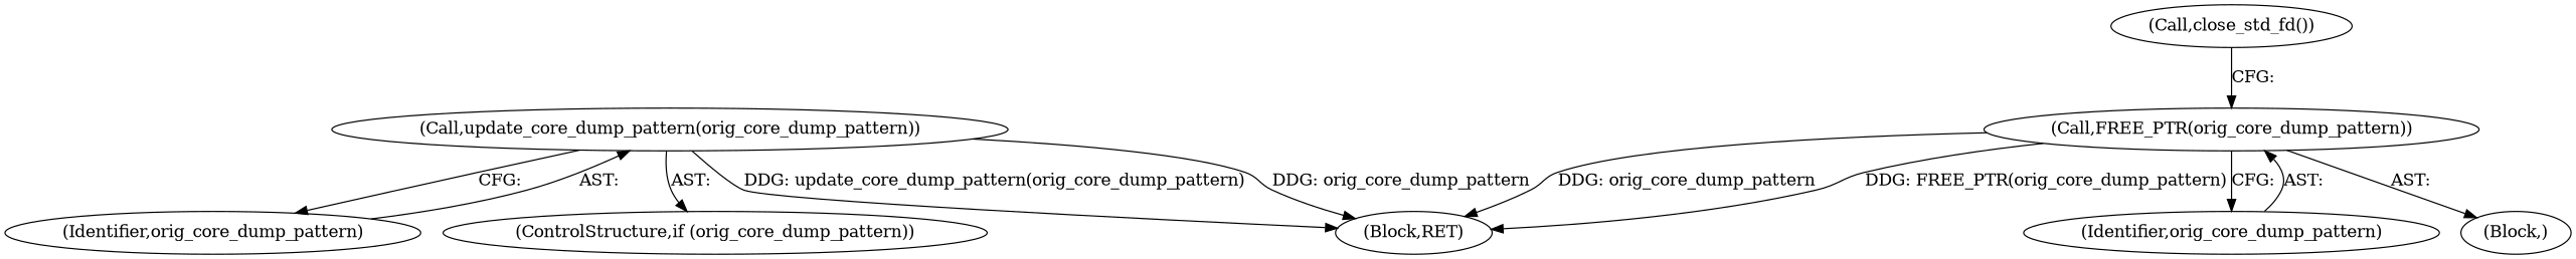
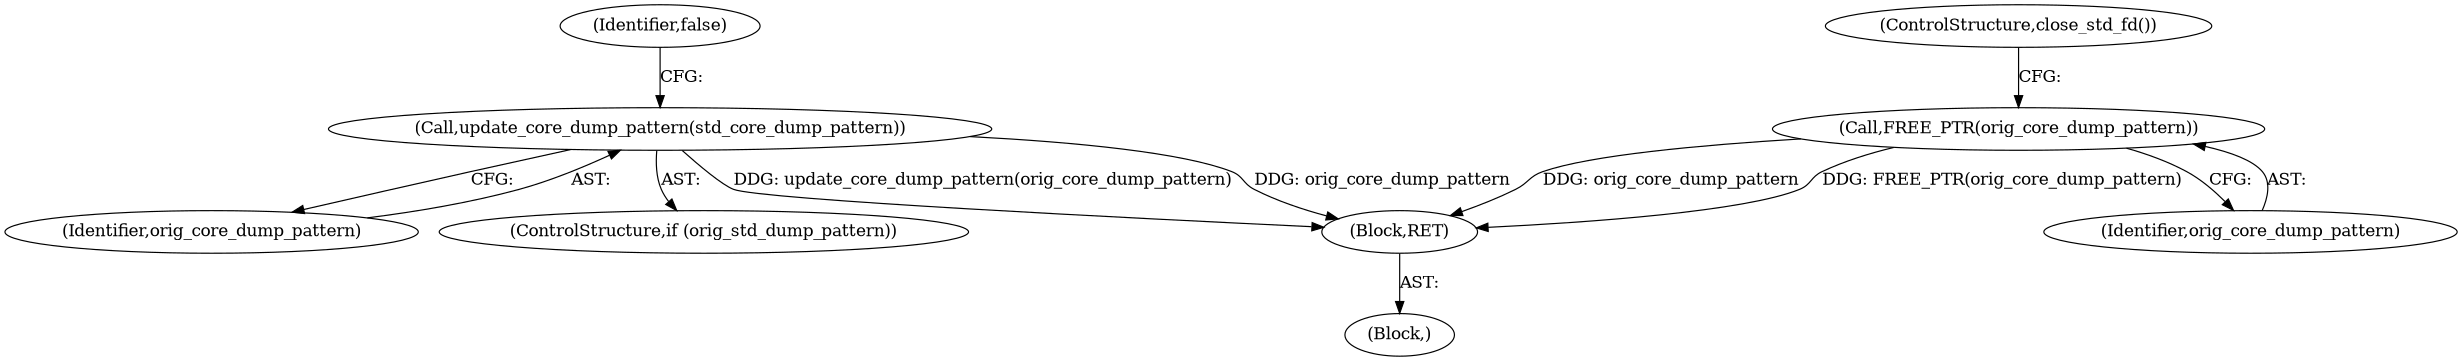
  digraph {
-   n1 [label="(Call,update_core_dump_pattern(orig_core_dump_pattern))"]
+   n1 [label="(Call,update_core_dump_pattern(std_core_dump_pattern))"]
    n2 [label="(Identifier,orig_core_dump_pattern)"]
-   n3 [label="(ControlStructure,if (orig_core_dump_pattern))"]
+   n3 [label="(ControlStructure,if (orig_std_dump_pattern))"]
    n4 [label="(Block,RET)"]
    n5 [label="(Call,FREE_PTR(orig_core_dump_pattern))"]
    n6 [label="(Identifier,orig_core_dump_pattern)"]
    n7 [label="(Block,)"]
-   n8 [label="(Call,close_std_fd())"]
+   n8 [label="(ControlStructure,close_std_fd())"]
+   n9 [label="(Identifier,false)"]
    n1 -> n2 [label="CFG: "]
    n1 -> n3 [label="AST: "]
    n1 -> n4 [label="DDG: update_core_dump_pattern(orig_core_dump_pattern)"]
    n1 -> n4 [label="DDG: orig_core_dump_pattern"]
    n2 -> n1 [label="AST: "]
    n5 -> n4 [label="DDG: orig_core_dump_pattern"]
    n5 -> n4 [label="DDG: FREE_PTR(orig_core_dump_pattern)"]
    n5 -> n6 [label="CFG: "]
-   n5 -> n7 [label="AST: "]
+   n4 -> n7 [label="AST: "]
    n6 -> n5 [label="AST: "]
    n8 -> n5 [label="CFG: "]
+   n9 -> n1 [label="CFG: "]
  }
